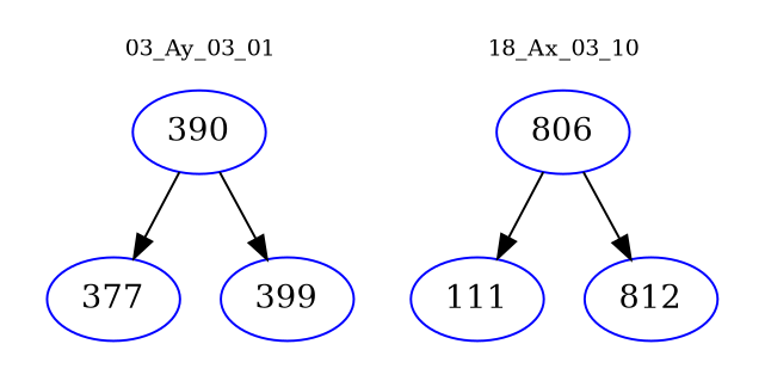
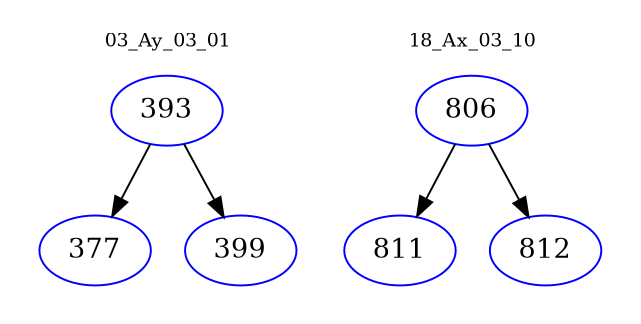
  digraph {
    node [color=blue]
    edge [color=black]
-   n1 [label=390]
+   n1 [label=393]
    n2 [label=377]
    n3 [label=399]
    n4 [label=806]
-   n5 [label=111]
+   n5 [label=811]
    n6 [label=812]
    subgraph cluster_1 {
      color=white
      fontsize=10
      label="03_Ay_03_01"
      n1
      n2
      n3
    }
    subgraph cluster_2 {
      color=white
      fontsize=10
      label="18_Ax_03_10"
      n4
      n5
      n6
    }
    n1 -> n2
    n1 -> n3
    n4 -> n5
    n4 -> n6
  }
